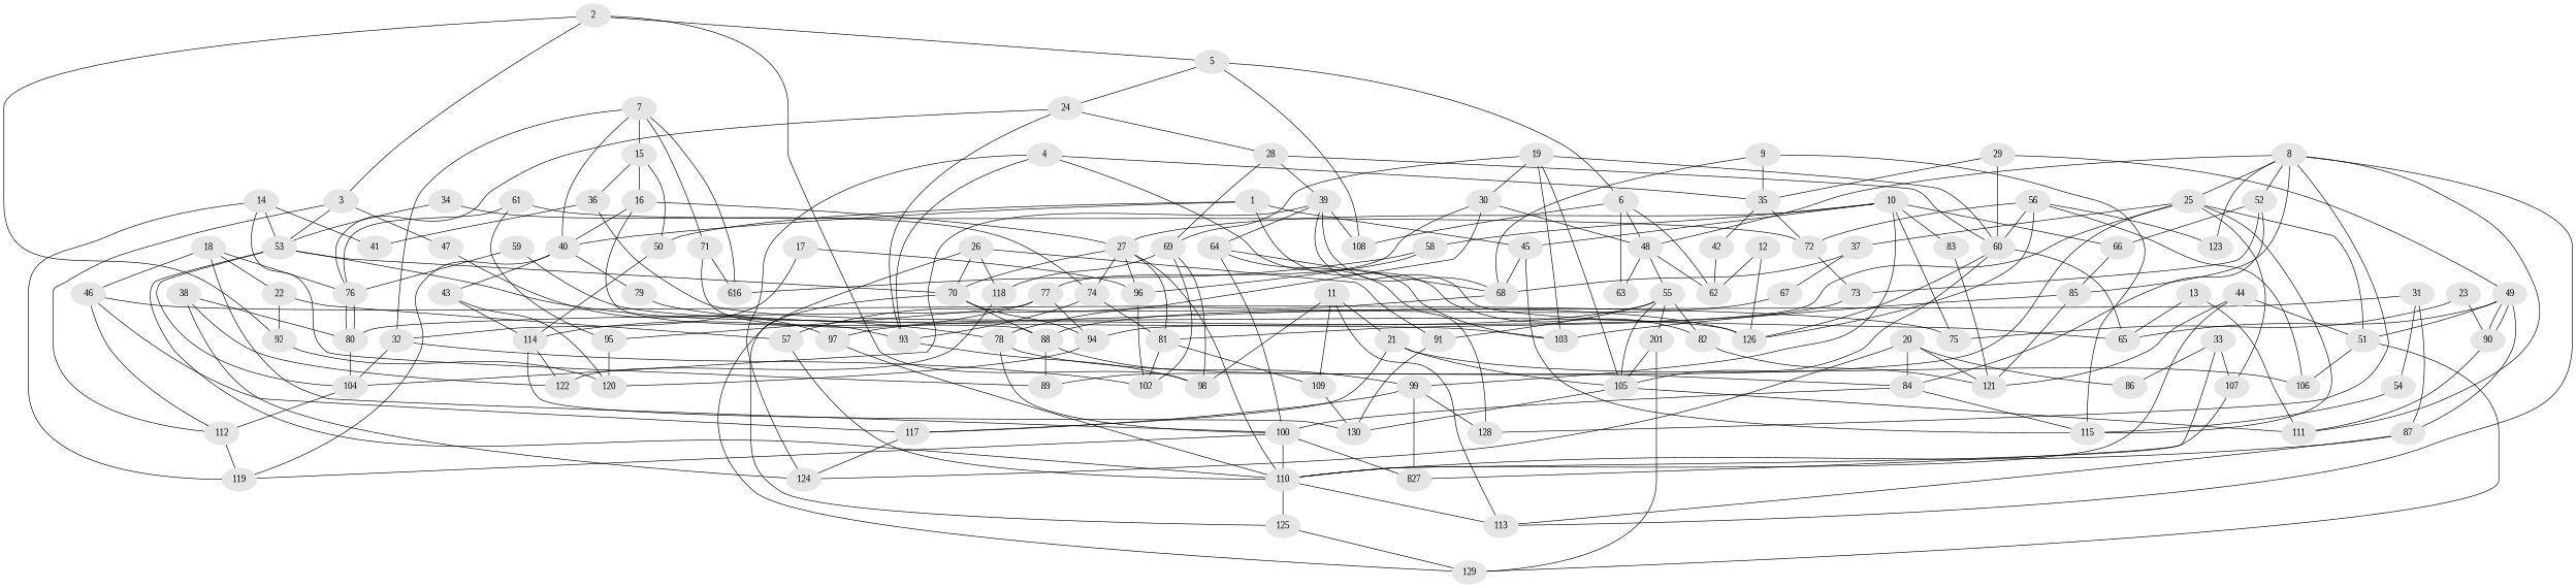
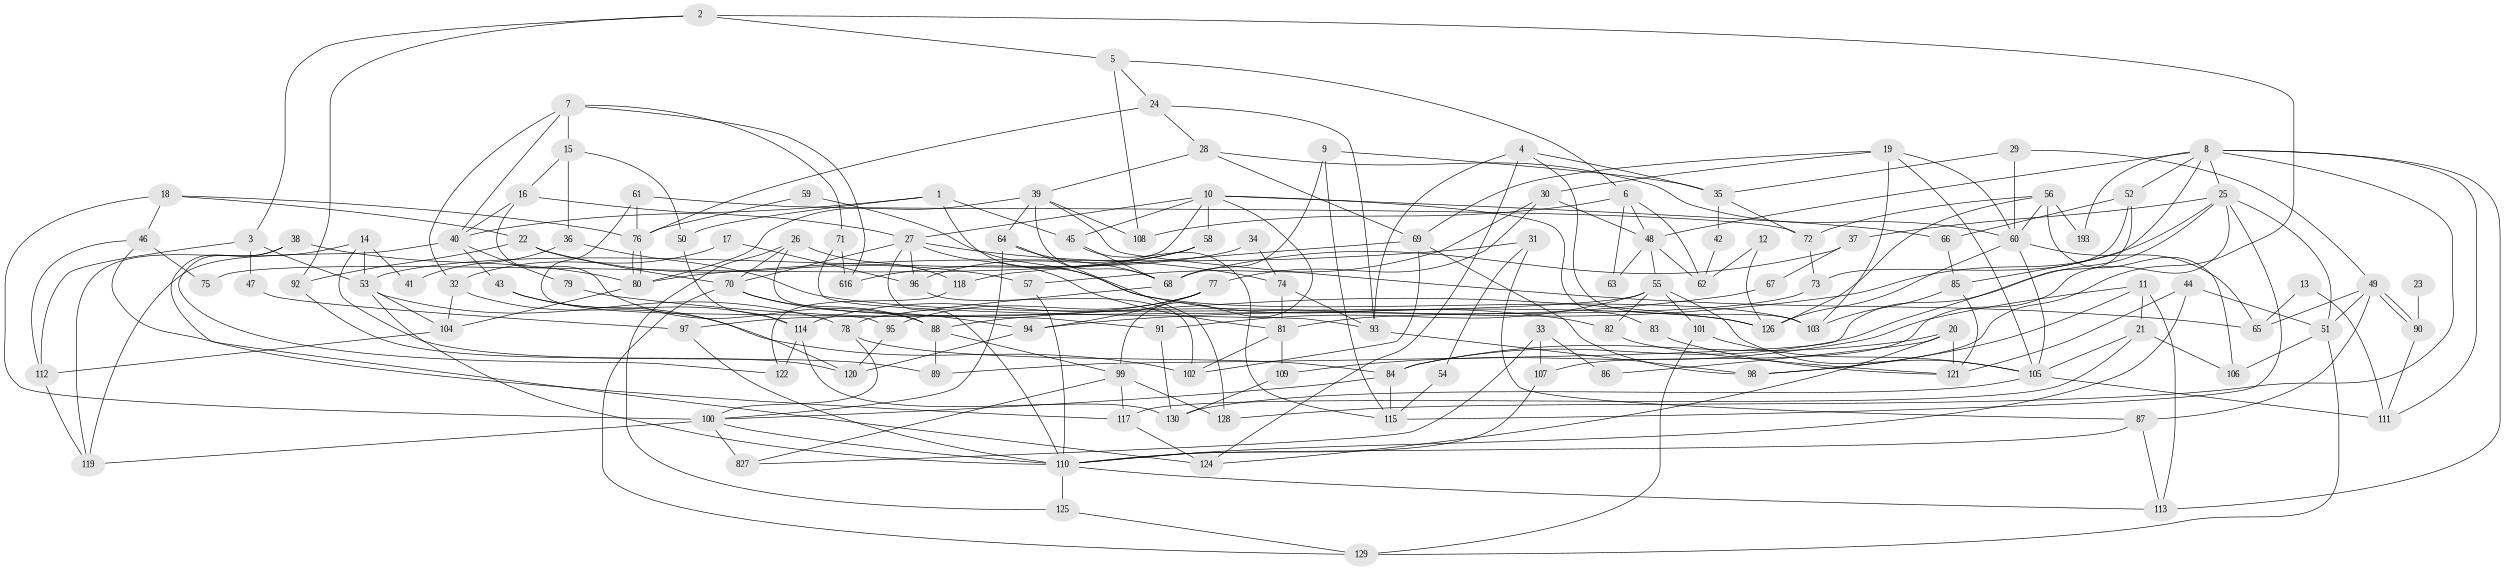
  graph {
    fontname="Liberation Serif"
    node [color=gray90 fontname="Liberation Serif" style=filled]
    edge [fontname="Liberation Serif"]
    1
    40
    45
    50
    82
    119
    43
    79
    68
    115
    114
    121
    2
    3
    5
    92
    98
    47
    53
    112
    6
    24
    108
    120
    97
    70
    110
    104
    78
    4
    35
    93
    103
    124
    42
    72
    48
    62
    63
    76
    28
    55
    7
    15
    32
    71
    n47 [label=616]
    16
    36
    102
    8
    25
    52
    85
    111
    113
-   123
+   123 [label=193]
    128
    89
    37
    51
    94
    107
    66
    84
    73
    9
    10
    27
    58
    75
    83
    99
    96
    74
    81
    117
    n78 [label=827]
    11
    21
    109
    105
    106
    130
    12
    126
    13
    65
    14
    41
    88
    17
    18
    22
    46
    100
    57
    80
    19
    30
    60
    69
    77
    118
    20
    86
    23
    90
    39
    67
    129
    26
    91
    125
    122
    64
    29
    49
    87
    95
    31
    54
    33
    34
    38
    44
-   101 [label=201]
+   101
    56
    59
    61
    1 -- 40
    1 -- 45
    1 -- 50
    1 -- 82
    40 -- 119
    40 -- 43
    40 -- 79
    45 -- 68
    45 -- 115
    50 -- 114
    82 -- 121
    43 -- 114
    43 -- 120
    79 -- 126
    68 -- 78
    114 -- 130
    114 -- 122
    2 -- 3
    2 -- 5
    2 -- 92
    2 -- 98
    3 -- 47
    3 -- 53
    3 -- 112
    5 -- 6
    5 -- 24
    5 -- 108
    92 -- 120
    47 -- 97
-   53 -- 70
+   22 -- 70
    53 -- 110
    53 -- 104
    53 -- 78
    112 -- 119
    6 -- 108
    6 -- 48
    6 -- 62
    6 -- 63
    24 -- 93
    24 -- 76
    24 -- 28
    97 -- 110
    70 -- 94
    70 -- 88
    70 -- 129
    110 -- 113
    110 -- 125
    104 -- 112
    78 -- 84
    78 -- 100
    4 -- 35
    4 -- 93
    4 -- 103
    4 -- 124
    35 -- 42
    35 -- 72
    93 -- 98
    42 -- 62
    72 -- 73
    48 -- 62
    48 -- 63
    48 -- 55
    76 -- 80
    76 -- 80
    28 -- 60
    28 -- 69
    28 -- 39
    55 -- 82
    55 -- 97
    55 -- 105
    55 -- 91
    55 -- 101
    7 -- 40
    7 -- 15
    7 -- 32
    7 -- 71
    7 -- n47
    15 -- 50
    15 -- 16
    15 -- 36
    32 -- 104
    32 -- 102
    71 -- 93
    71 -- n47
    16 -- 40
    16 -- 27
    16 -- 88
    36 -- 126
    36 -- 41
    8 -- 48
    8 -- 25
    8 -- 52
    8 -- 85
    8 -- 111
    8 -- 113
    8 -- 123
    8 -- 128
    25 -- 115
    25 -- 89
    25 -- 37
    25 -- 51
    25 -- 94
    25 -- 107
    52 -- 66
    52 -- 84
    52 -- 73
    85 -- 121
    85 -- 103
    37 -- 68
    37 -- 67
    51 -- 106
    51 -- 129
    94 -- 120
    107 -- 110
    66 -- 85
    84 -- 115
    84 -- 100
    73 -- 81
    9 -- 68
    9 -- 115
    9 -- 35
    10 -- 45
    10 -- 66
    10 -- 27
    10 -- 58
    10 -- 75
    10 -- 83
    10 -- 99
    27 -- 70
    27 -- 110
    27 -- 96
    27 -- 74
    27 -- 81
    58 -- n47
    58 -- 96
    83 -- 121
    99 -- 128
    99 -- 117
    99 -- n78
    96 -- 102
    74 -- 93
    74 -- 81
    81 -- 102
    81 -- 109
    117 -- 124
    11 -- 98
    11 -- 113
    11 -- 21
    11 -- 109
    21 -- 117
    21 -- 105
    21 -- 106
    109 -- 130
    105 -- 111
    105 -- 130
    12 -- 62
    12 -- 126
    13 -- 111
    13 -- 65
    14 -- 119
    14 -- 53
    14 -- 89
    14 -- 41
    88 -- 89
    88 -- 99
    17 -- 32
    17 -- 96
    18 -- 76
    18 -- 22
    18 -- 46
    18 -- 100
    22 -- 92
    22 -- 57
    46 -- 112
    46 -- 75
    46 -- 117
    100 -- 119
    100 -- 110
    100 -- n78
    57 -- 110
    80 -- 104
    19 -- 103
    19 -- 105
    19 -- 30
    19 -- 60
    19 -- 69
    30 -- 48
    30 -- 57
    30 -- 77
    60 -- 105
    60 -- 126
    60 -- 65
    69 -- 98
    69 -- 102
    69 -- 118
    77 -- 114
    77 -- 94
    77 -- 95
    118 -- 122
    20 -- 121
    20 -- 124
    20 -- 84
    20 -- 86
-   23 -- 75
    23 -- 90
    90 -- 111
    39 -- 68
    39 -- 108
-   39 -- 104
+   39 -- 80
    39 -- 65
    39 -- 64
    67 -- 88
    26 -- 70
    26 -- 118
    26 -- 91
    26 -- 125
    91 -- 130
    125 -- 129
    64 -- 68
    64 -- 128
    64 -- 100
    29 -- 35
    29 -- 60
    29 -- 49
    49 -- 51
    49 -- 65
    49 -- 90
    49 -- 90
    49 -- 87
    87 -- 110
    87 -- 113
    95 -- 120
    31 -- 80
    31 -- 87
    31 -- 54
    54 -- 115
    33 -- 107
    33 -- n78
    33 -- 86
    34 -- 53
    34 -- 74
    38 -- 124
    38 -- 80
    38 -- 122
    44 -- 121
    44 -- 110
    44 -- 51
    101 -- 105
    101 -- 129
    56 -- 72
    56 -- 123
    56 -- 106
    56 -- 126
    56 -- 60
    59 -- 103
    59 -- 76
    61 -- 72
    61 -- 76
    61 -- 95
  }
